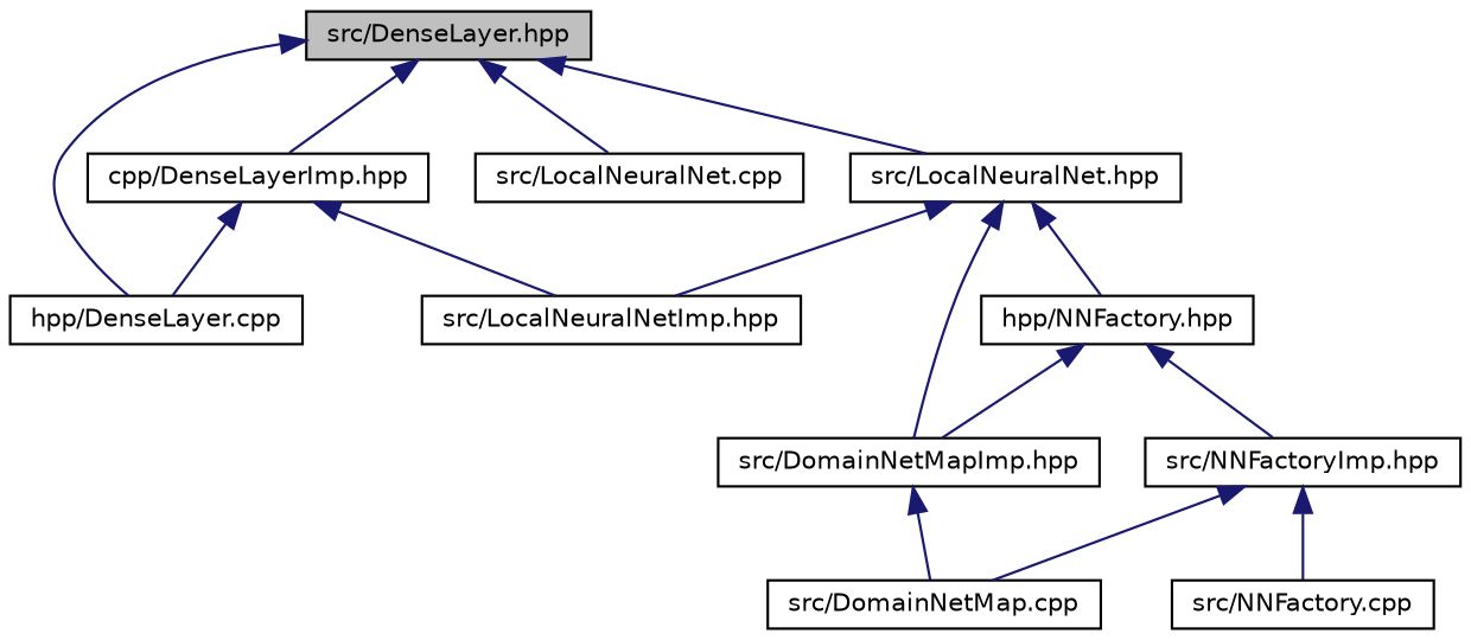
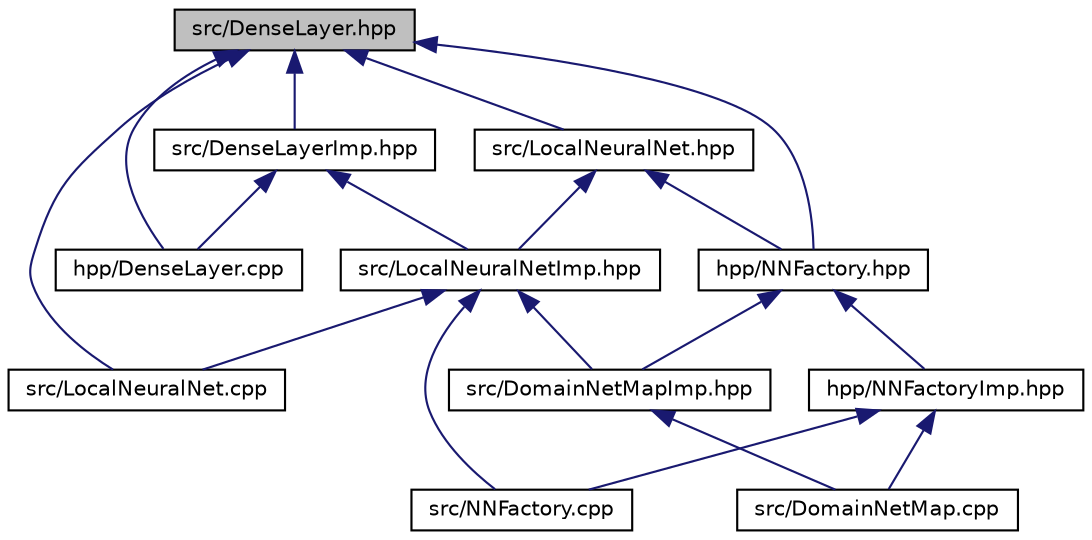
  digraph {
    node [color=black fillcolor=white fontname=Helvetica fontsize=10 shape=record style=filled]
    edge [color=midnightblue dir=back fontname=Helvetica fontsize=10 labelfontname=Helvetica labelfontsize=10 style=solid]
    n1 [fillcolor=grey75 fontcolor=black height=0.2 label="src/DenseLayer.hpp" width=0.4]
    n2 [height=0.2 label="hpp/DenseLayer.cpp" width=0.4]
-   n3 [height=0.2 label="cpp/DenseLayerImp.hpp" width=0.4]
+   n3 [height=0.2 label="src/DenseLayerImp.hpp" width=0.4]
    n4 [height=0.2 label="src/LocalNeuralNet.cpp" width=0.4]
    n5 [height=0.2 label="src/LocalNeuralNet.hpp" width=0.4]
    n6 [height=0.2 label="hpp/NNFactory.hpp" width=0.4]
    n7 [height=0.2 label="src/LocalNeuralNetImp.hpp" width=0.4]
    n8 [height=0.2 label="src/DomainNetMapImp.hpp" width=0.4]
    n9 [height=0.2 label="src/DomainNetMap.cpp" width=0.4]
-   n10 [height=0.2 label="src/NNFactoryImp.hpp" width=0.4]
+   n10 [height=0.2 label="hpp/NNFactoryImp.hpp" width=0.4]
    n11 [height=0.2 label="src/NNFactory.cpp" width=0.4]
    n1 -> n2
    n1 -> n3
    n1 -> n4
    n1 -> n5
+   n1 -> n6
    n3 -> n2
    n3 -> n7
    n5 -> n6
    n5 -> n7
-   n5 -> n8
+   n7 -> n8
    n6 -> n8
    n6 -> n10
+   n7 -> n4
+   n7 -> n11
    n8 -> n9
    n10 -> n9
    n10 -> n11
  }
